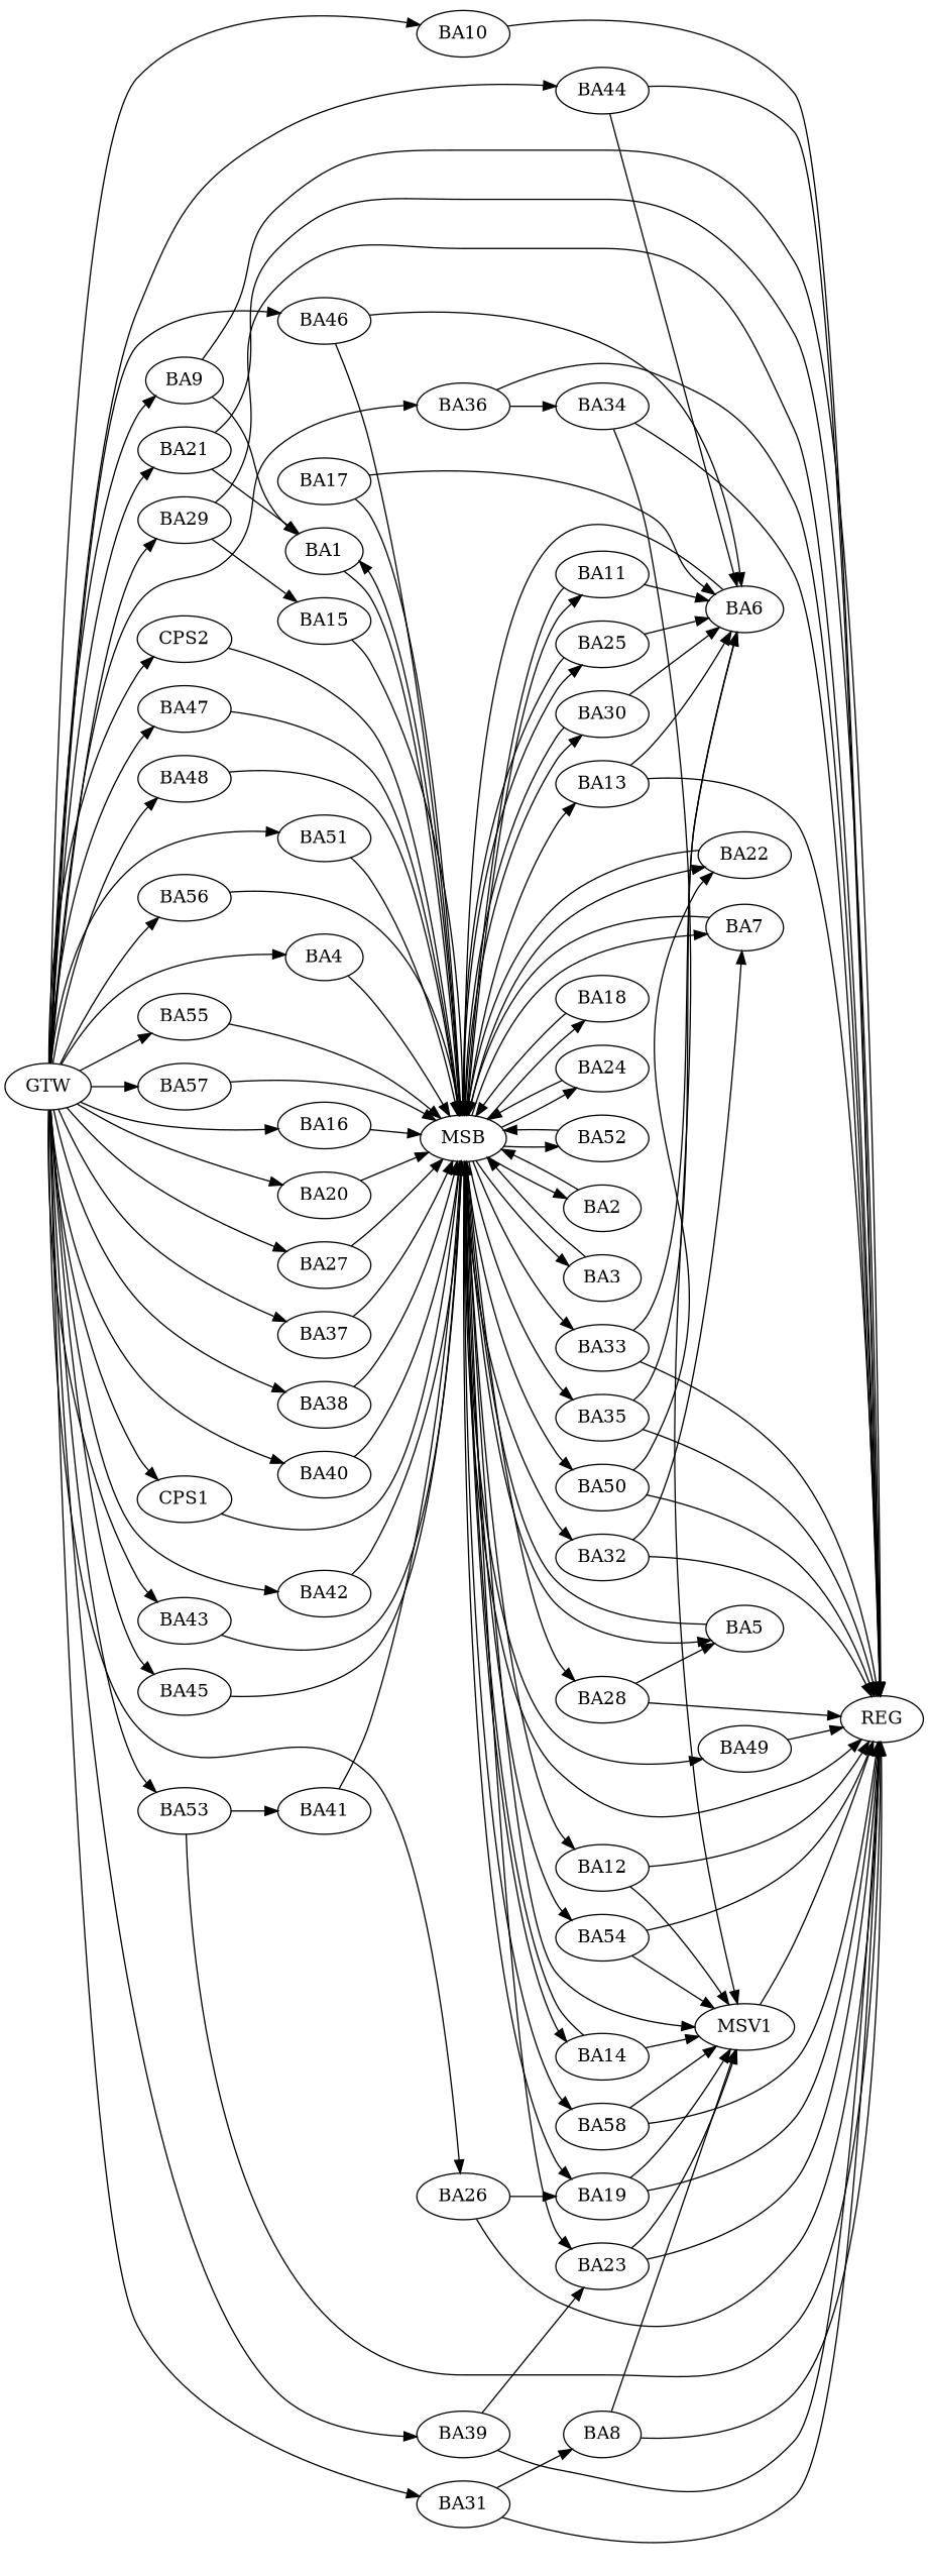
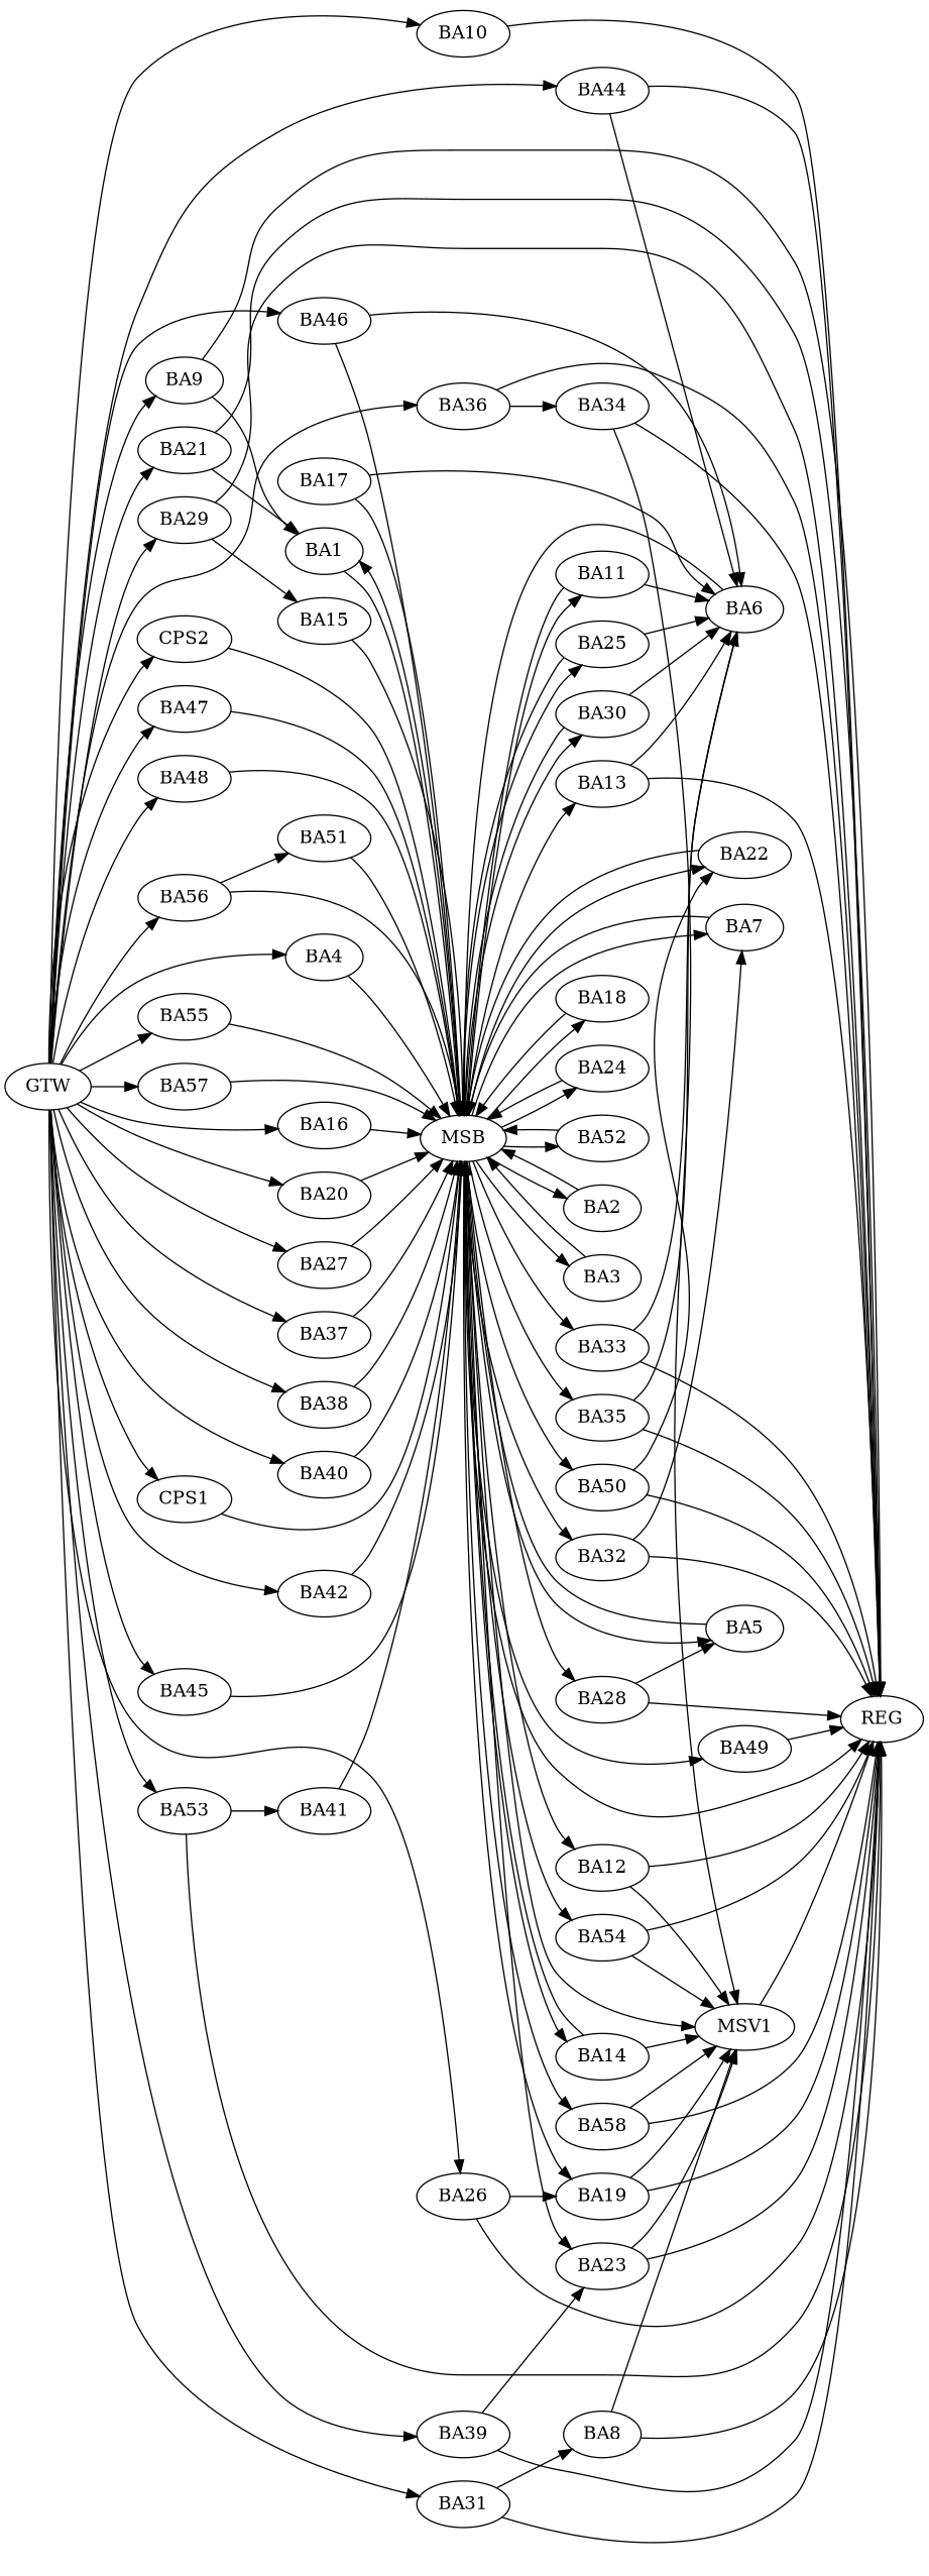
  strict digraph {
    rankdir=LR
    n1 [label=BA1]
    n2 [label=MSB]
    n3 [label=BA2]
    n4 [label=BA3]
    n5 [label=BA5]
    n6 [label=BA7]
    n7 [label=REG]
    n8 [label=MSV1]
    n9 [label=BA11]
    n10 [label=BA12]
    n11 [label=BA13]
    n12 [label=BA14]
    n13 [label=BA18]
    n14 [label=BA19]
    n15 [label=BA22]
    n16 [label=BA23]
    n17 [label=BA24]
    n18 [label=BA25]
    n19 [label=BA28]
    n20 [label=BA30]
    n21 [label=BA32]
    n22 [label=BA33]
    n23 [label=BA35]
    n24 [label=BA49]
    n25 [label=BA50]
    n26 [label=BA52]
    n27 [label=BA54]
    n28 [label=BA58]
    n29 [label=BA4]
    n30 [label=BA6]
    n31 [label=BA8]
    n32 [label=BA9]
    n33 [label=BA10]
    n34 [label=BA15]
    n35 [label=BA16]
    n36 [label=BA17]
    n37 [label=BA20]
    n38 [label=BA21]
    n39 [label=BA26]
    n40 [label=BA27]
    n41 [label=BA29]
    n42 [label=BA31]
    n43 [label=BA34]
    n44 [label=BA36]
    n45 [label=BA37]
    n46 [label=BA38]
    n47 [label=BA39]
    n48 [label=BA40]
    n49 [label=BA41]
    n50 [label=BA42]
-   n51 [label=BA43]
    n52 [label=BA44]
    n53 [label=BA45]
    n54 [label=BA46]
    n55 [label=BA47]
    n56 [label=BA48]
    n57 [label=BA51]
    n58 [label=BA53]
    n59 [label=BA55]
    n60 [label=BA56]
    n61 [label=BA57]
    n62 [label=CPS1]
    n63 [label=CPS2]
    n64 [label=GTW]
    n1 -> n2
    n2 -> n1
    n2 -> n3
    n2 -> n4
    n2 -> n5
    n2 -> n6
    n2 -> n7
    n2 -> n8
    n2 -> n9
    n2 -> n10
    n2 -> n11
    n2 -> n12
    n2 -> n13
    n2 -> n14
    n2 -> n15
    n2 -> n16
    n2 -> n17
    n2 -> n18
    n2 -> n19
    n2 -> n20
    n2 -> n21
    n2 -> n22
    n2 -> n23
    n2 -> n24
    n2 -> n25
    n2 -> n26
    n2 -> n27
    n2 -> n28
    n3 -> n2
    n4 -> n2
    n5 -> n2
    n6 -> n2
    n8 -> n7
    n9 -> n2
    n9 -> n30
    n10 -> n7
    n10 -> n8
    n11 -> n7
    n11 -> n30
    n12 -> n2
    n12 -> n8
    n13 -> n2
    n14 -> n7
    n14 -> n8
    n15 -> n2
    n16 -> n7
    n16 -> n8
    n17 -> n2
    n18 -> n2
    n18 -> n30
    n19 -> n5
    n19 -> n7
    n20 -> n2
    n20 -> n30
    n21 -> n6
    n21 -> n7
    n22 -> n7
    n22 -> n30
    n23 -> n7
    n23 -> n30
    n24 -> n7
    n25 -> n7
    n25 -> n15
    n26 -> n2
    n27 -> n7
    n27 -> n8
    n28 -> n7
    n28 -> n8
    n29 -> n2
    n30 -> n2
    n31 -> n7
    n31 -> n8
    n32 -> n1
    n32 -> n7
    n33 -> n7
    n34 -> n2
    n35 -> n2
    n36 -> n2
    n36 -> n30
    n37 -> n2
    n38 -> n1
    n38 -> n7
    n39 -> n7
    n39 -> n14
    n40 -> n2
    n41 -> n7
    n41 -> n34
    n42 -> n7
    n42 -> n31
    n43 -> n7
    n43 -> n8
    n44 -> n7
    n44 -> n43
    n45 -> n2
    n46 -> n2
    n47 -> n7
    n47 -> n16
    n48 -> n2
    n49 -> n2
    n50 -> n2
-   n51 -> n2
    n52 -> n7
    n52 -> n30
    n53 -> n2
    n54 -> n2
    n54 -> n30
    n55 -> n2
    n56 -> n2
    n57 -> n2
    n58 -> n7
    n58 -> n49
    n59 -> n2
    n60 -> n2
    n61 -> n2
    n62 -> n2
    n63 -> n2
    n64 -> n29
    n64 -> n32
    n64 -> n33
    n64 -> n35
    n64 -> n37
    n64 -> n38
    n64 -> n39
    n64 -> n40
    n64 -> n41
    n64 -> n42
    n64 -> n44
    n64 -> n45
    n64 -> n46
    n64 -> n47
    n64 -> n48
    n64 -> n50
-   n64 -> n51
    n64 -> n52
    n64 -> n53
    n64 -> n54
    n64 -> n55
    n64 -> n56
-   n64 -> n57
+   n60 -> n57
    n64 -> n58
    n64 -> n59
    n64 -> n60
    n64 -> n61
    n64 -> n62
    n64 -> n63
  }
